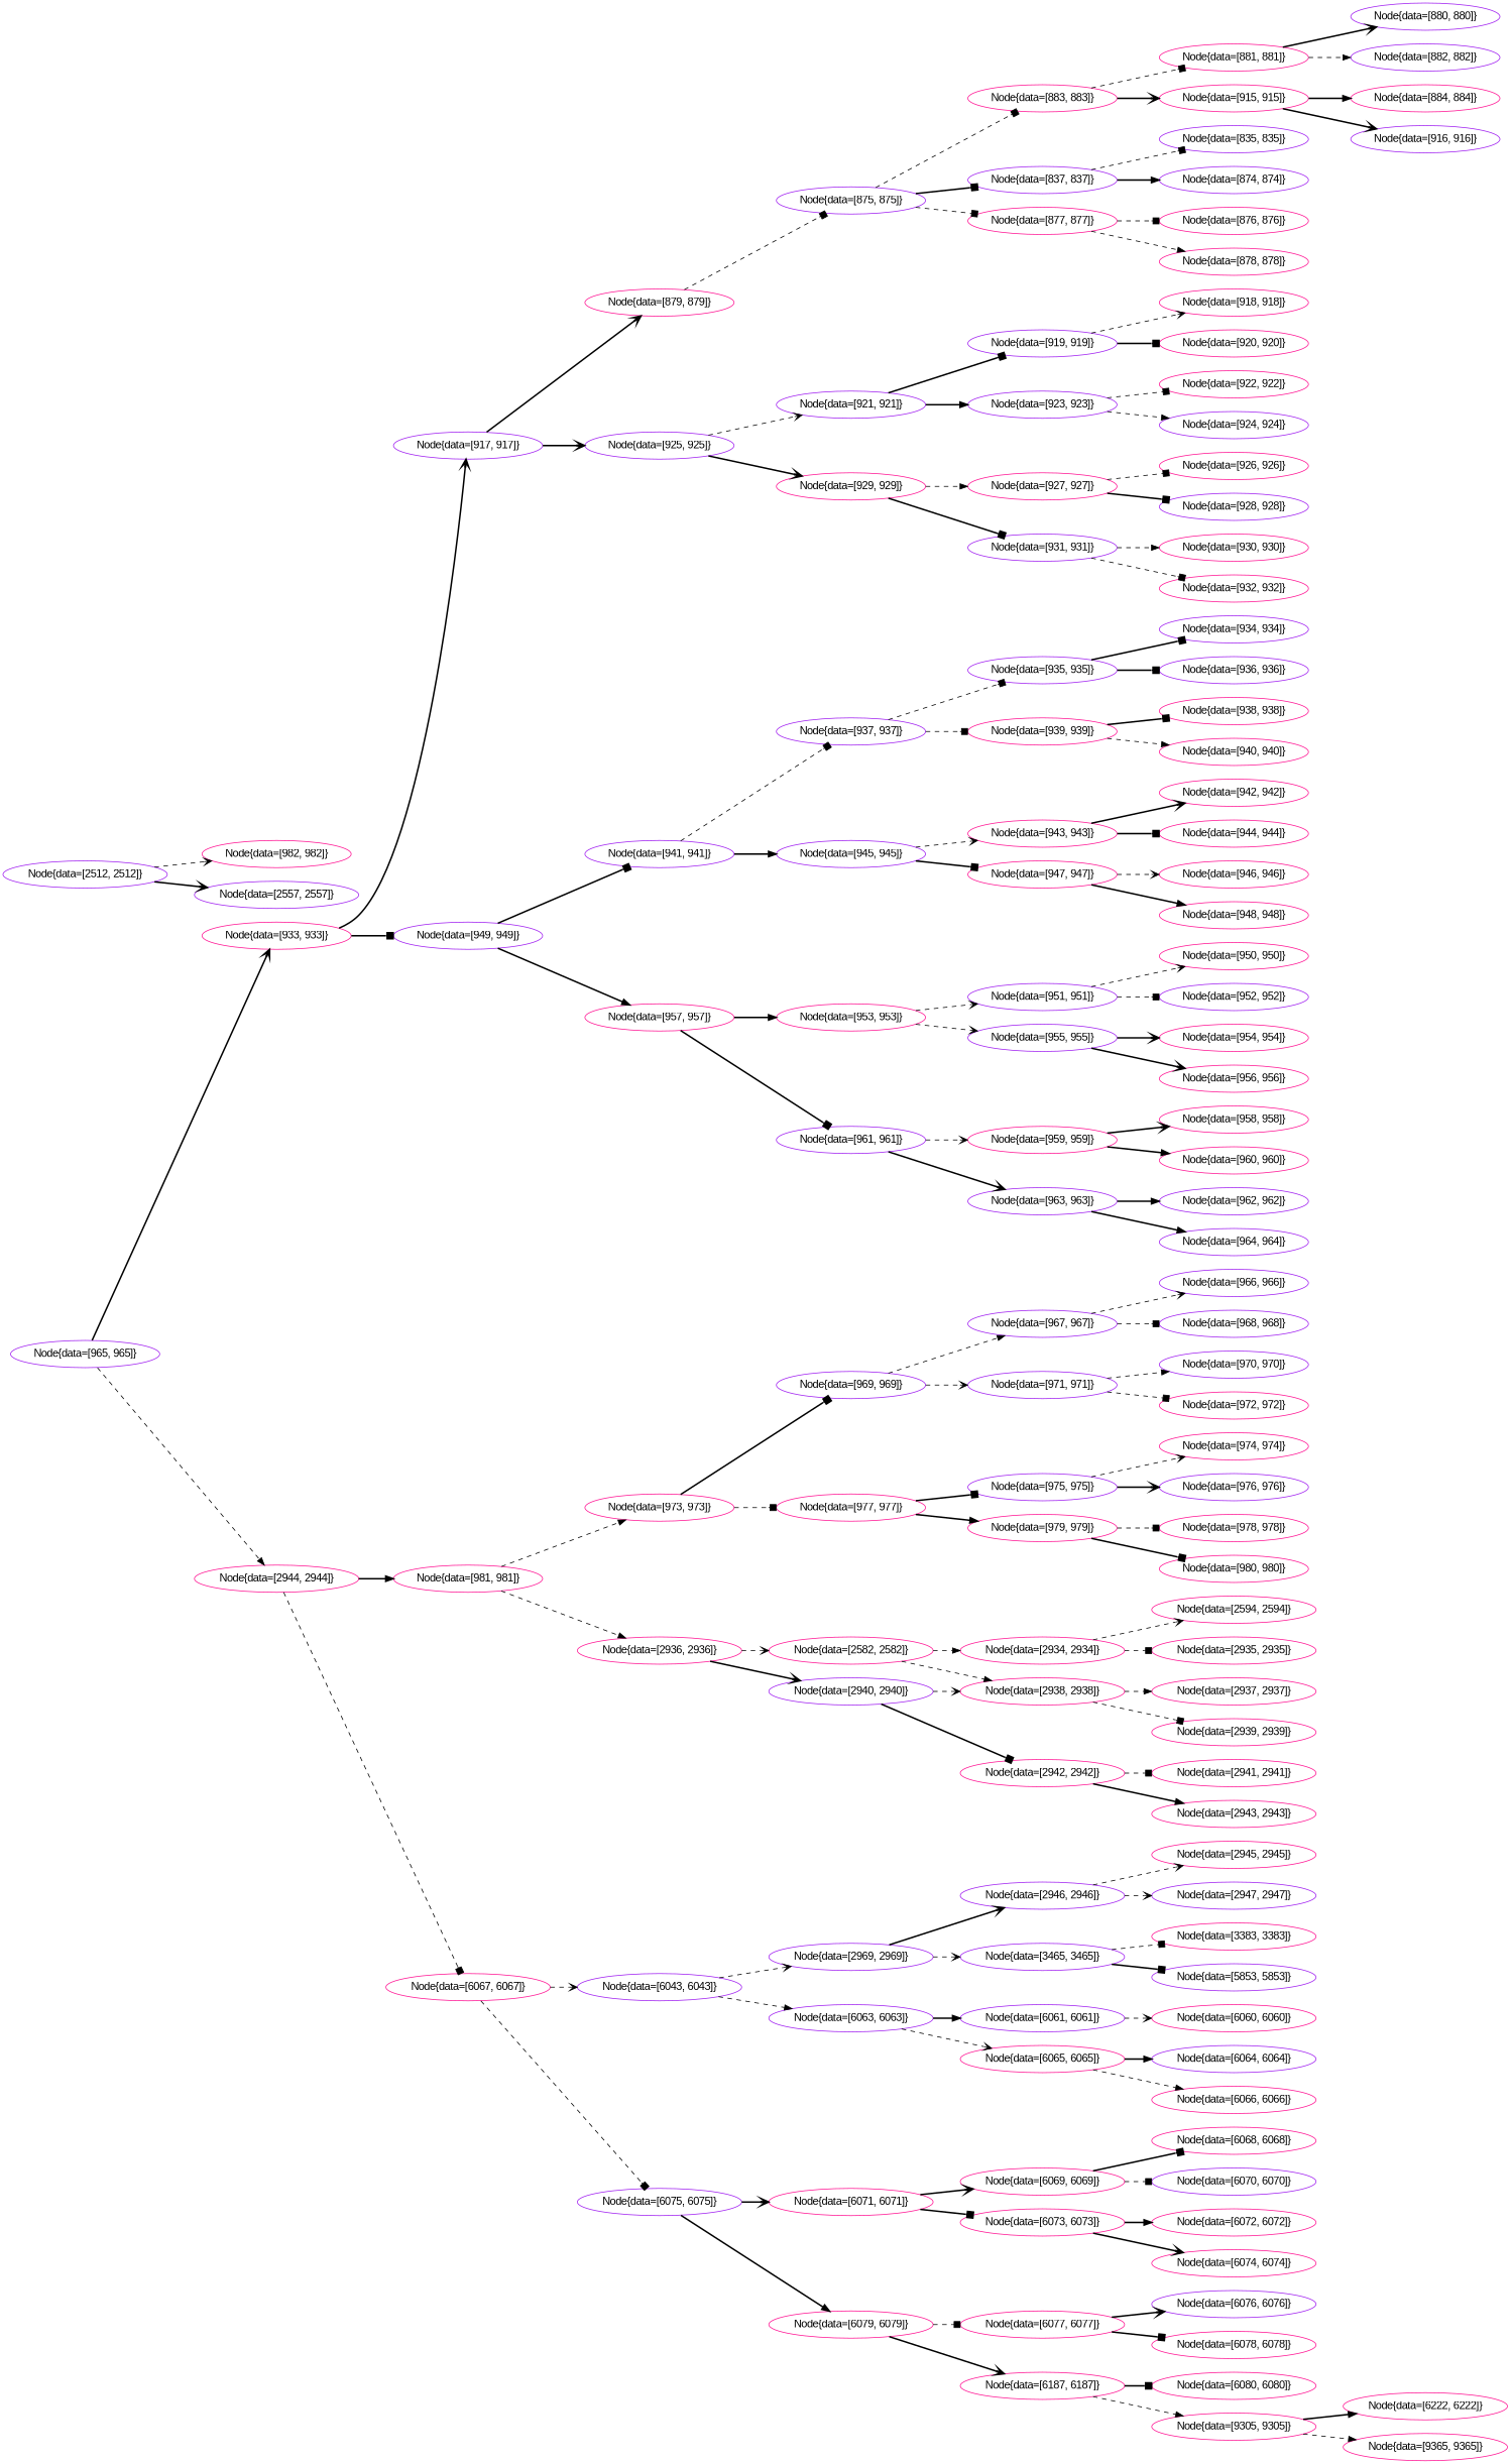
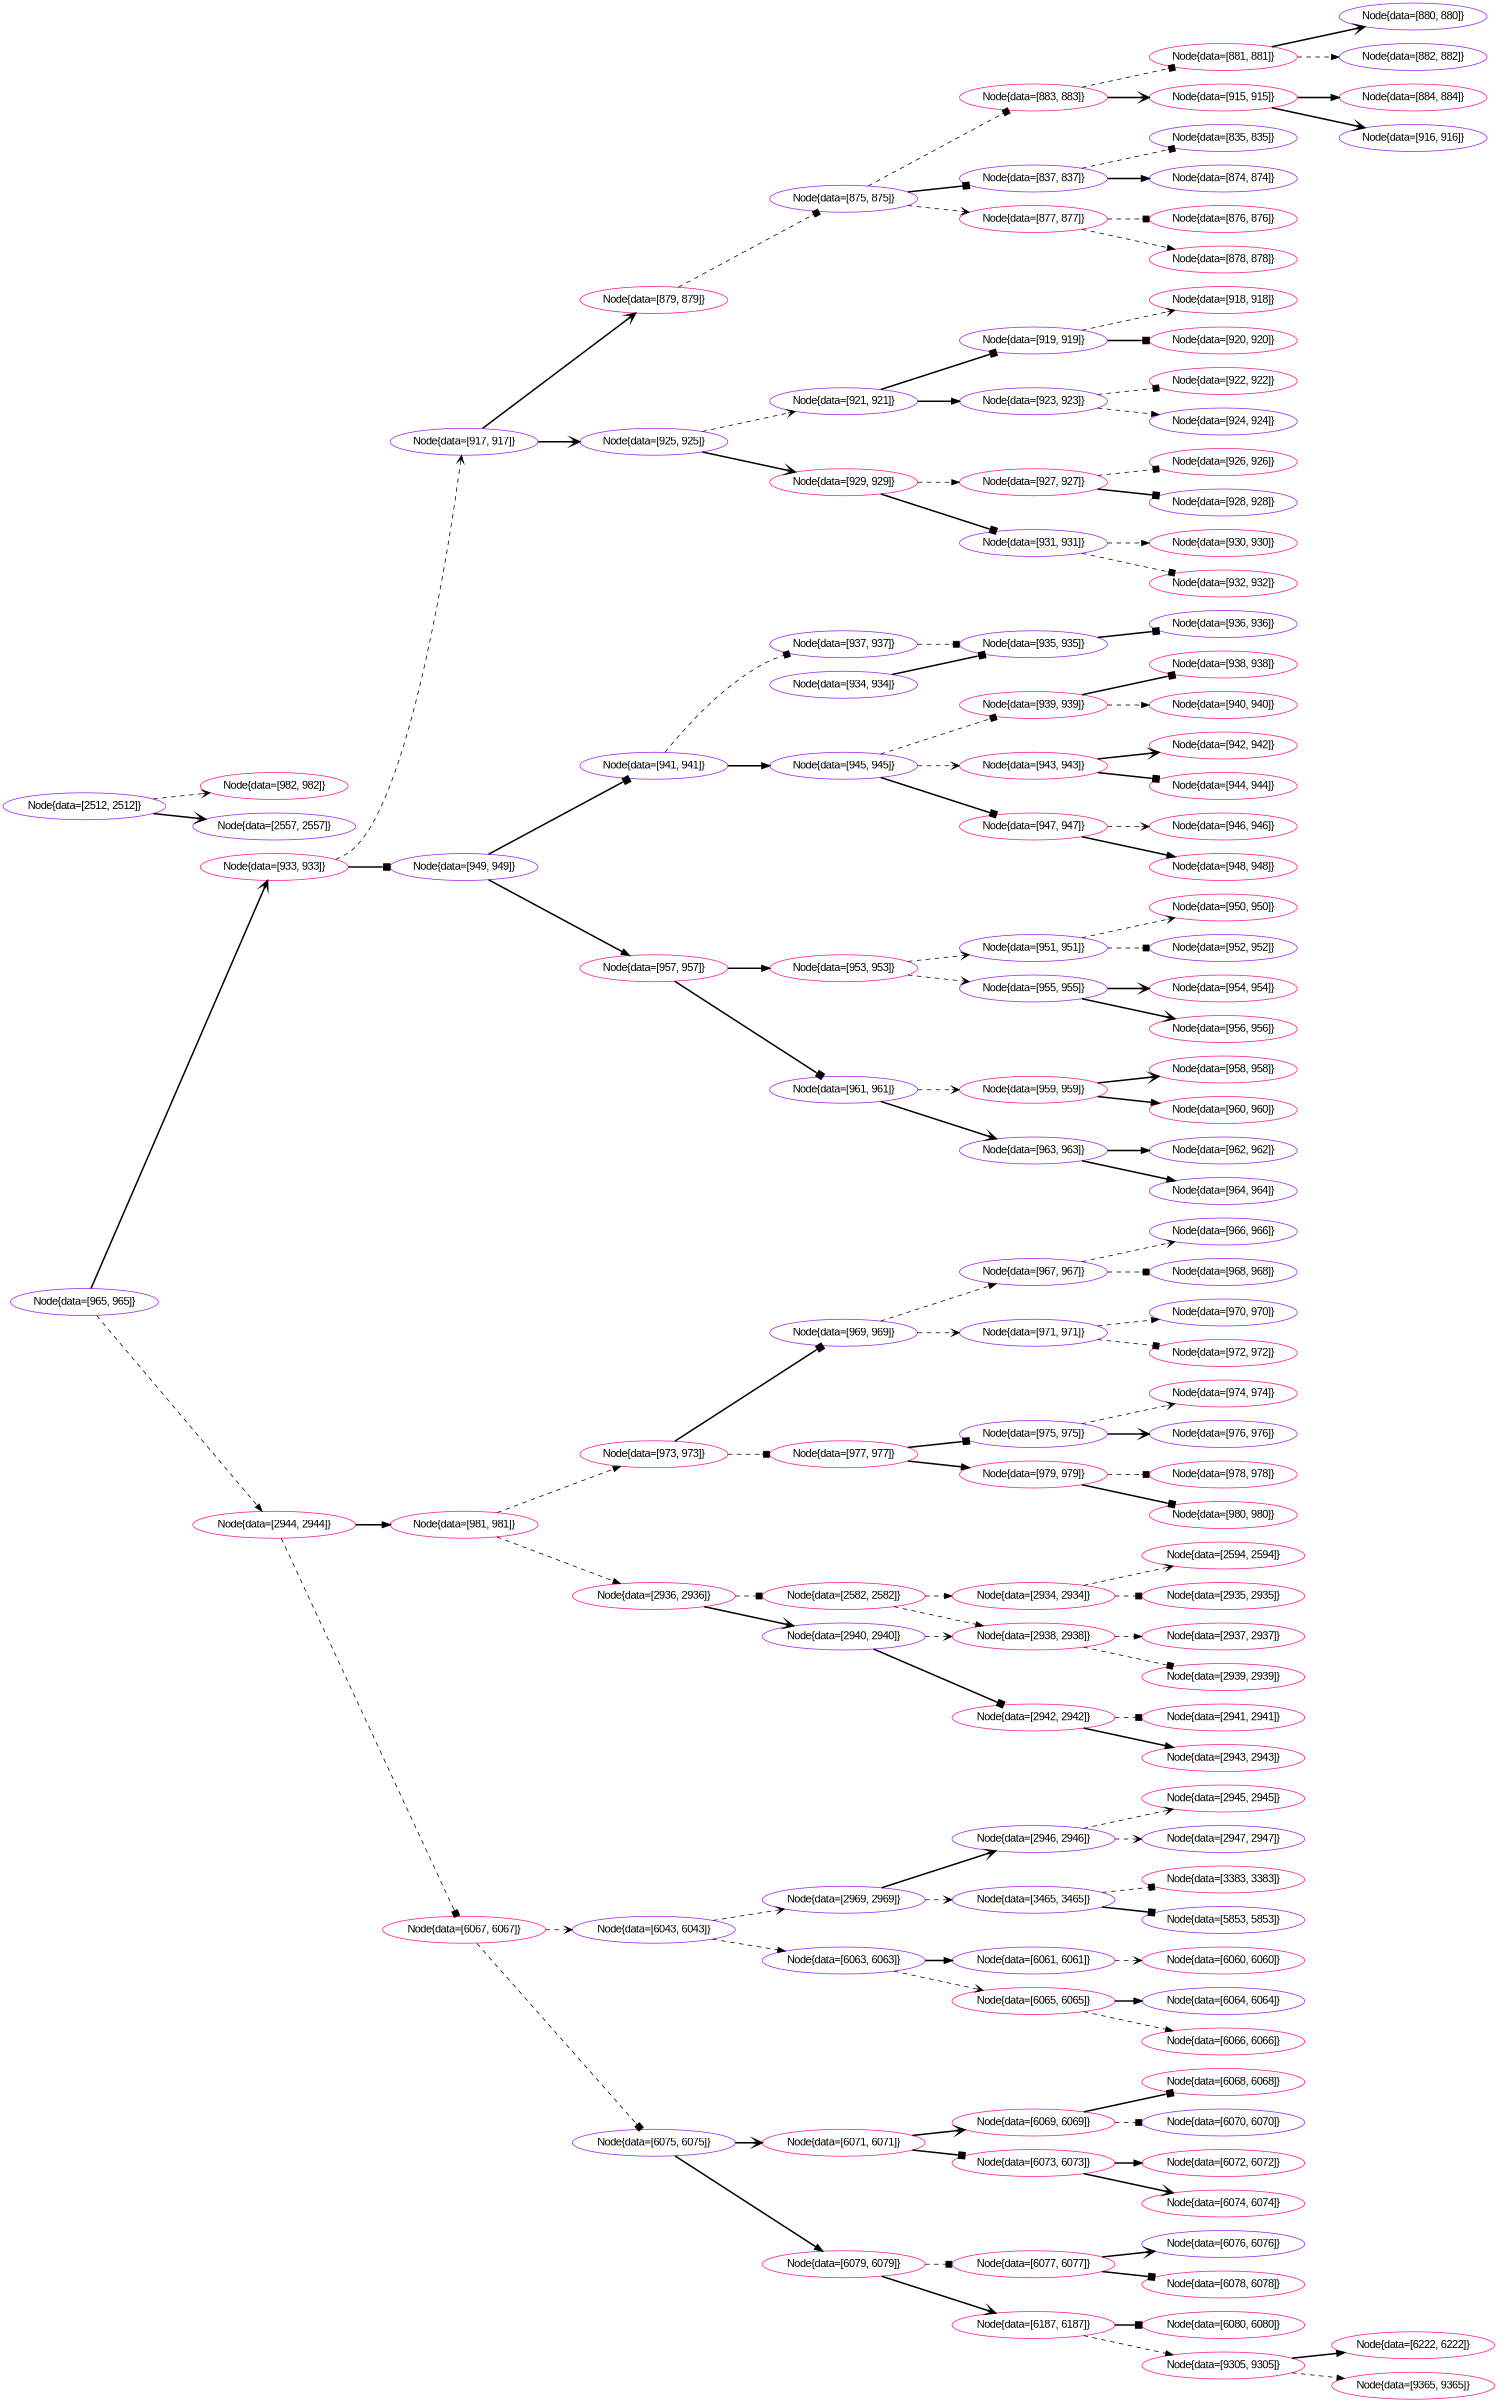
  digraph {
    fontname="Liberation Sans"
    rankdir=LR
    node [color=deeppink fontname="Liberation Sans"]
    edge [arrowhead=box fontname="Liberation Sans" style=dashed]
    n1 [color=purple label="Node{data=[965, 965]}"]
    n2 [label="Node{data=[933, 933]}"]
    n3 [label="Node{data=[2944, 2944]}"]
    n4 [color=purple label="Node{data=[917, 917]}"]
    n5 [color=purple label="Node{data=[949, 949]}"]
    n6 [label="Node{data=[981, 981]}"]
    n7 [label="Node{data=[6067, 6067]}"]
    n8 [label="Node{data=[879, 879]}"]
    n9 [color=purple label="Node{data=[925, 925]}"]
    n10 [color=purple label="Node{data=[941, 941]}"]
    n11 [label="Node{data=[957, 957]}"]
    n12 [color=purple label="Node{data=[875, 875]}"]
    n13 [color=purple label="Node{data=[921, 921]}"]
    n14 [label="Node{data=[929, 929]}"]
    n15 [label="Node{data=[883, 883]}"]
    n16 [color=purple label="Node{data=[837, 837]}"]
    n17 [label="Node{data=[877, 877]}"]
    n18 [label="Node{data=[881, 881]}"]
    n19 [label="Node{data=[915, 915]}"]
    n20 [color=purple label="Node{data=[835, 835]}"]
    n21 [color=purple label="Node{data=[874, 874]}"]
    n22 [label="Node{data=[876, 876]}"]
    n23 [label="Node{data=[878, 878]}"]
    n24 [color=purple label="Node{data=[880, 880]}"]
    n25 [color=purple label="Node{data=[882, 882]}"]
    n26 [label="Node{data=[884, 884]}"]
    n27 [color=purple label="Node{data=[916, 916]}"]
    n28 [color=purple label="Node{data=[919, 919]}"]
    n29 [color=purple label="Node{data=[923, 923]}"]
    n30 [label="Node{data=[927, 927]}"]
    n31 [color=purple label="Node{data=[931, 931]}"]
    n32 [label="Node{data=[918, 918]}"]
    n33 [label="Node{data=[920, 920]}"]
    n34 [label="Node{data=[922, 922]}"]
    n35 [color=purple label="Node{data=[924, 924]}"]
    n36 [label="Node{data=[926, 926]}"]
    n37 [color=purple label="Node{data=[928, 928]}"]
    n38 [label="Node{data=[930, 930]}"]
    n39 [label="Node{data=[932, 932]}"]
    n40 [color=purple label="Node{data=[937, 937]}"]
    n41 [color=purple label="Node{data=[945, 945]}"]
    n42 [label="Node{data=[953, 953]}"]
    n43 [color=purple label="Node{data=[961, 961]}"]
    n44 [color=purple label="Node{data=[935, 935]}"]
    n45 [label="Node{data=[939, 939]}"]
    n46 [label="Node{data=[943, 943]}"]
    n47 [label="Node{data=[947, 947]}"]
    n48 [color=purple label="Node{data=[934, 934]}"]
    n49 [color=purple label="Node{data=[936, 936]}"]
    n50 [label="Node{data=[938, 938]}"]
    n51 [label="Node{data=[940, 940]}"]
    n52 [label="Node{data=[942, 942]}"]
    n53 [label="Node{data=[944, 944]}"]
    n54 [label="Node{data=[946, 946]}"]
    n55 [label="Node{data=[948, 948]}"]
    n56 [color=purple label="Node{data=[951, 951]}"]
    n57 [color=purple label="Node{data=[955, 955]}"]
    n58 [label="Node{data=[959, 959]}"]
    n59 [color=purple label="Node{data=[963, 963]}"]
    n60 [label="Node{data=[950, 950]}"]
    n61 [color=purple label="Node{data=[952, 952]}"]
    n62 [label="Node{data=[954, 954]}"]
    n63 [label="Node{data=[956, 956]}"]
    n64 [label="Node{data=[958, 958]}"]
    n65 [label="Node{data=[960, 960]}"]
    n66 [color=purple label="Node{data=[962, 962]}"]
    n67 [color=purple label="Node{data=[964, 964]}"]
    n68 [label="Node{data=[973, 973]}"]
    n69 [label="Node{data=[2936, 2936]}"]
    n70 [color=purple label="Node{data=[6043, 6043]}"]
    n71 [color=purple label="Node{data=[6075, 6075]}"]
    n72 [color=purple label="Node{data=[969, 969]}"]
    n73 [label="Node{data=[977, 977]}"]
    n74 [label="Node{data=[2582, 2582]}"]
    n75 [color=purple label="Node{data=[2940, 2940]}"]
    n76 [color=purple label="Node{data=[967, 967]}"]
    n77 [color=purple label="Node{data=[971, 971]}"]
    n78 [color=purple label="Node{data=[975, 975]}"]
    n79 [label="Node{data=[979, 979]}"]
    n80 [color=purple label="Node{data=[966, 966]}"]
    n81 [color=purple label="Node{data=[968, 968]}"]
    n82 [color=purple label="Node{data=[970, 970]}"]
    n83 [label="Node{data=[972, 972]}"]
    n84 [label="Node{data=[974, 974]}"]
    n85 [color=purple label="Node{data=[976, 976]}"]
    n86 [label="Node{data=[978, 978]}"]
    n87 [label="Node{data=[980, 980]}"]
    n88 [label="Node{data=[2934, 2934]}"]
    n89 [label="Node{data=[2938, 2938]}"]
    n90 [label="Node{data=[2942, 2942]}"]
    n91 [color=purple label="Node{data=[2512, 2512]}"]
    n92 [label="Node{data=[982, 982]}"]
    n93 [color=purple label="Node{data=[2557, 2557]}"]
    n94 [label="Node{data=[2594, 2594]}"]
    n95 [label="Node{data=[2935, 2935]}"]
    n96 [label="Node{data=[2937, 2937]}"]
    n97 [label="Node{data=[2939, 2939]}"]
    n98 [label="Node{data=[2941, 2941]}"]
    n99 [label="Node{data=[2943, 2943]}"]
    n100 [color=purple label="Node{data=[2969, 2969]}"]
    n101 [color=purple label="Node{data=[6063, 6063]}"]
    n102 [label="Node{data=[6071, 6071]}"]
    n103 [label="Node{data=[6079, 6079]}"]
    n104 [color=purple label="Node{data=[2946, 2946]}"]
    n105 [color=purple label="Node{data=[3465, 3465]}"]
    n106 [color=purple label="Node{data=[6061, 6061]}"]
    n107 [label="Node{data=[6065, 6065]}"]
    n108 [label="Node{data=[2945, 2945]}"]
    n109 [color=purple label="Node{data=[2947, 2947]}"]
    n110 [label="Node{data=[3383, 3383]}"]
    n111 [color=purple label="Node{data=[5853, 5853]}"]
    n112 [label="Node{data=[6060, 6060]}"]
    n113 [color=purple label="Node{data=[6064, 6064]}"]
    n114 [label="Node{data=[6066, 6066]}"]
    n115 [label="Node{data=[6069, 6069]}"]
    n116 [label="Node{data=[6073, 6073]}"]
    n117 [label="Node{data=[6077, 6077]}"]
    n118 [label="Node{data=[6187, 6187]}"]
    n119 [label="Node{data=[6068, 6068]}"]
    n120 [color=purple label="Node{data=[6070, 6070]}"]
    n121 [label="Node{data=[6072, 6072]}"]
    n122 [label="Node{data=[6074, 6074]}"]
    n123 [color=purple label="Node{data=[6076, 6076]}"]
    n124 [label="Node{data=[6078, 6078]}"]
    n125 [label="Node{data=[6080, 6080]}"]
    n126 [label="Node{data=[9305, 9305]}"]
    n127 [label="Node{data=[6222, 6222]}"]
    n128 [label="Node{data=[9365, 9365]}"]
    n1 -> n2 [arrowhead=vee style=bold]
    n1 -> n3 [arrowhead=normal]
-   n2 -> n4 [arrowhead=vee style=bold]
+   n2 -> n4 [arrowhead=vee]
    n2 -> n5 [style=bold]
    n3 -> n6 [arrowhead=normal style=bold]
    n3 -> n7
    n4 -> n8 [arrowhead=vee style=bold]
    n4 -> n9 [arrowhead=vee style=bold]
    n5 -> n10 [style=bold]
    n5 -> n11 [arrowhead=normal style=bold]
    n6 -> n68 [arrowhead=normal]
    n6 -> n69 [arrowhead=normal]
    n7 -> n70 [arrowhead=vee]
    n7 -> n71
    n8 -> n12
    n9 -> n13 [arrowhead=vee]
    n9 -> n14 [arrowhead=vee style=bold]
    n10 -> n40
    n10 -> n41 [arrowhead=normal style=bold]
    n11 -> n42 [arrowhead=normal style=bold]
    n11 -> n43 [style=bold]
    n12 -> n15
    n12 -> n16 [style=bold]
-   n12 -> n17
+   n12 -> n17 [arrowhead=vee]
    n13 -> n28 [style=bold]
    n13 -> n29 [arrowhead=normal style=bold]
    n14 -> n30 [arrowhead=normal]
    n14 -> n31 [style=bold]
    n15 -> n18
    n15 -> n19 [arrowhead=vee style=bold]
    n16 -> n20
    n16 -> n21 [arrowhead=normal style=bold]
    n17 -> n22
    n17 -> n23 [arrowhead=normal]
    n18 -> n24 [arrowhead=vee style=bold]
    n18 -> n25 [arrowhead=normal]
    n19 -> n26 [arrowhead=normal style=bold]
    n19 -> n27 [arrowhead=vee style=bold]
    n28 -> n32 [arrowhead=vee]
    n28 -> n33 [style=bold]
    n29 -> n34
    n29 -> n35 [arrowhead=normal]
    n30 -> n36
    n30 -> n37 [style=bold]
    n31 -> n38 [arrowhead=normal]
    n31 -> n39
    n40 -> n44
-   n40 -> n45
+   n41 -> n45
    n41 -> n46 [arrowhead=vee]
    n41 -> n47 [style=bold]
    n42 -> n56 [arrowhead=vee]
    n42 -> n57 [arrowhead=vee]
    n43 -> n58 [arrowhead=vee]
    n43 -> n59 [arrowhead=vee style=bold]
-   n44 -> n48 [style=bold]
+   n48 -> n44 [style=bold]
    n44 -> n49 [style=bold]
    n45 -> n50 [style=bold]
    n45 -> n51 [arrowhead=normal]
    n46 -> n52 [arrowhead=vee style=bold]
    n46 -> n53 [style=bold]
    n47 -> n54 [arrowhead=vee]
    n47 -> n55 [arrowhead=normal style=bold]
    n56 -> n60 [arrowhead=vee]
    n56 -> n61
    n57 -> n62 [arrowhead=vee style=bold]
    n57 -> n63 [arrowhead=vee style=bold]
    n58 -> n64 [arrowhead=vee style=bold]
    n58 -> n65 [arrowhead=normal style=bold]
    n59 -> n66 [arrowhead=normal style=bold]
    n59 -> n67 [arrowhead=normal style=bold]
    n68 -> n72 [style=bold]
    n68 -> n73
-   n69 -> n74 [arrowhead=vee]
+   n69 -> n74
    n69 -> n75 [arrowhead=vee style=bold]
    n70 -> n100 [arrowhead=vee]
    n70 -> n101 [arrowhead=normal]
    n71 -> n102 [arrowhead=vee style=bold]
    n71 -> n103 [arrowhead=normal style=bold]
    n72 -> n76 [arrowhead=normal]
    n72 -> n77 [arrowhead=vee]
    n73 -> n78 [style=bold]
    n73 -> n79 [arrowhead=normal style=bold]
    n74 -> n88 [arrowhead=normal]
    n74 -> n89 [arrowhead=normal]
    n75 -> n89 [arrowhead=vee]
    n75 -> n90 [style=bold]
    n76 -> n80 [arrowhead=vee]
    n76 -> n81
    n77 -> n82 [arrowhead=normal]
    n77 -> n83
    n78 -> n84 [arrowhead=vee]
    n78 -> n85 [arrowhead=vee style=bold]
    n79 -> n86
    n79 -> n87 [style=bold]
    n88 -> n94 [arrowhead=vee]
    n88 -> n95
    n89 -> n96 [arrowhead=normal]
    n89 -> n97
    n90 -> n98
    n90 -> n99 [arrowhead=normal style=bold]
    n91 -> n92 [arrowhead=vee]
    n91 -> n93 [arrowhead=vee style=bold]
    n100 -> n104 [arrowhead=vee style=bold]
    n100 -> n105 [arrowhead=vee]
    n101 -> n106 [arrowhead=normal style=bold]
    n101 -> n107 [arrowhead=vee]
    n102 -> n115 [arrowhead=vee style=bold]
    n102 -> n116 [style=bold]
    n103 -> n117
    n103 -> n118 [arrowhead=vee style=bold]
    n104 -> n108 [arrowhead=vee]
    n104 -> n109 [arrowhead=vee]
    n105 -> n110
    n105 -> n111 [style=bold]
    n106 -> n112 [arrowhead=vee]
    n107 -> n113 [arrowhead=normal style=bold]
    n107 -> n114 [arrowhead=normal]
    n115 -> n119 [style=bold]
    n115 -> n120
    n116 -> n121 [arrowhead=normal style=bold]
    n116 -> n122 [arrowhead=vee style=bold]
    n117 -> n123 [arrowhead=vee style=bold]
    n117 -> n124 [style=bold]
    n118 -> n125 [style=bold]
    n118 -> n126 [arrowhead=normal]
    n126 -> n127 [arrowhead=normal style=bold]
    n126 -> n128 [arrowhead=normal]
  }
